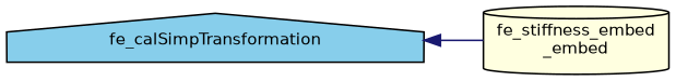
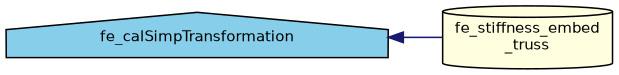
  digraph {
    rankdir=LR
    node [color=black fontname=Helvetica fontsize=10 style=filled]
    n1 [fillcolor=skyblue fontcolor=black height=0.2 label=fe_calSimpTransformation shape=house width=0.4]
-   n2 [fillcolor=lightyellow height=0.2 label="fe_stiffness_embed\l_embed" shape=cylinder width=0.4]
+   n2 [fillcolor=lightyellow height=0.2 label="fe_stiffness_embed\l_truss" shape=cylinder width=0.4]
    n1 -> n2 [color=midnightblue dir=back fontname=Helvetica fontsize=10 labelfontname=Helvetica labelfontsize=10 style=solid]
  }
